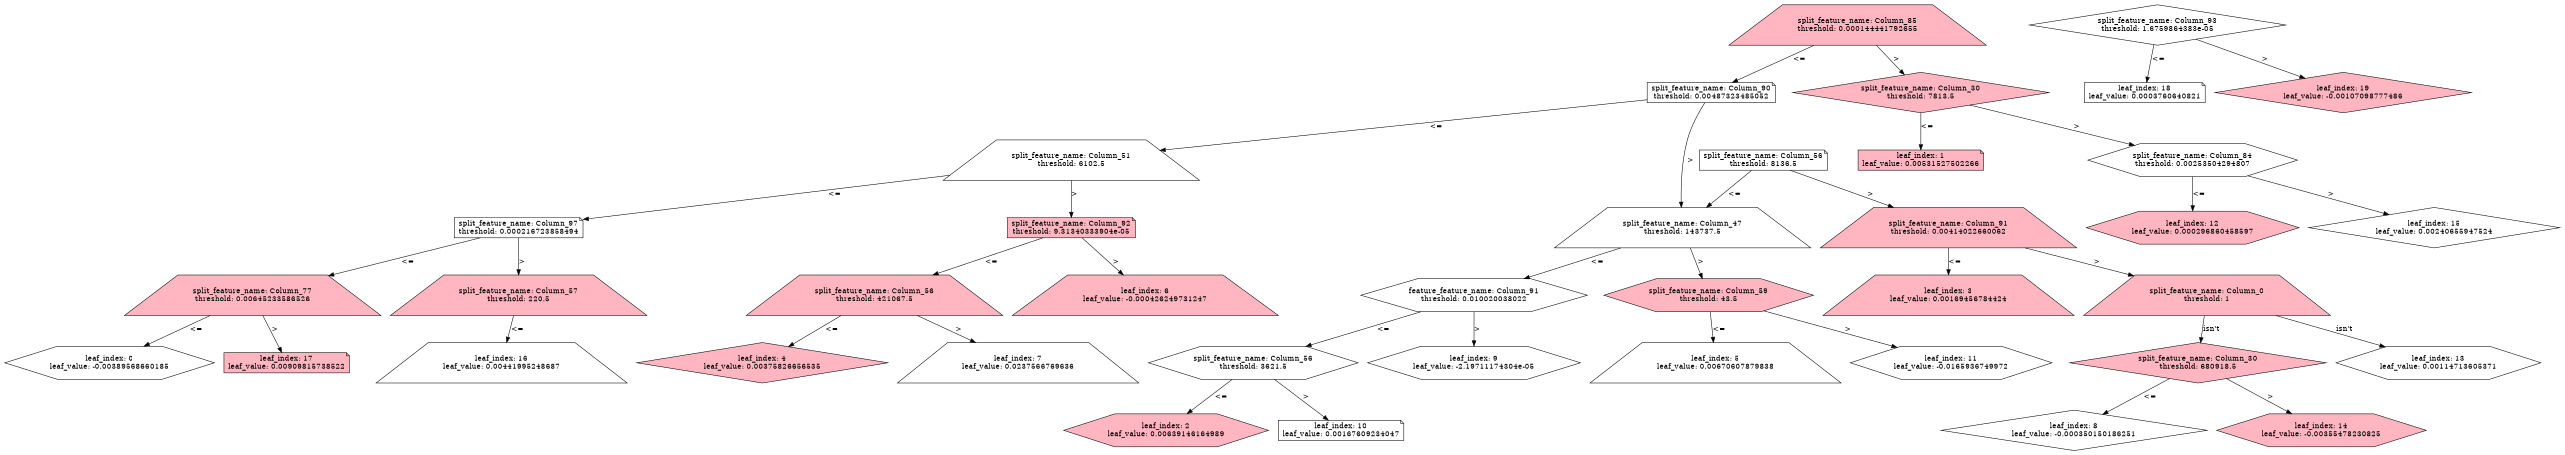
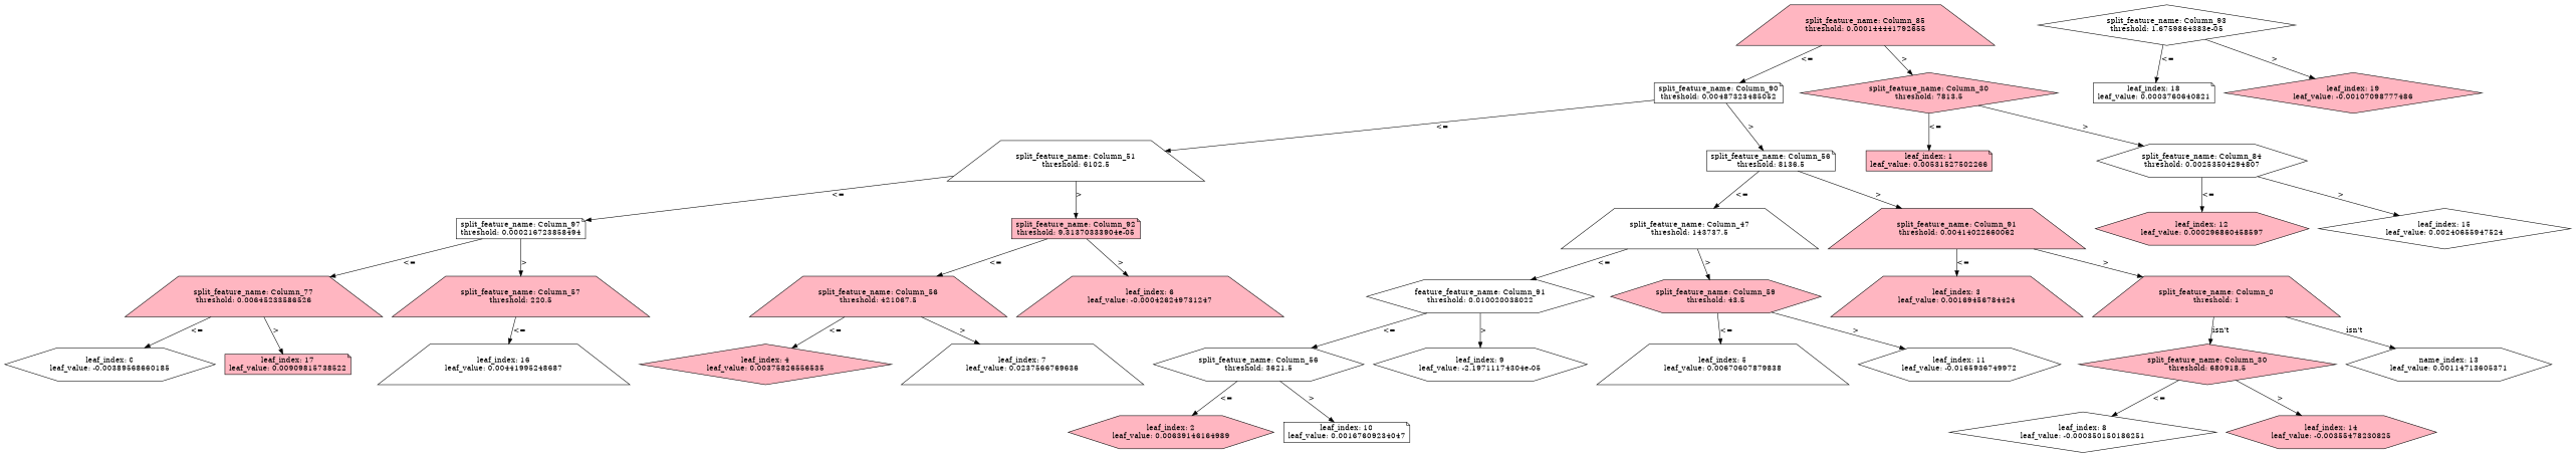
  digraph {
    node [fillcolor=white shape=trapezium style=filled]
    n1 [fillcolor=lightpink label="split_feature_name: Column_85\nthreshold: 0.000144441792655"]
    n2 [label="split_feature_name: Column_90\nthreshold: 0.00487323485052" shape=note]
    n3 [fillcolor=lightpink label="split_feature_name: Column_30\nthreshold: 7813.5" shape=diamond]
    n4 [label="split_feature_name: Column_51\nthreshold: 6102.5"]
    n5 [label="split_feature_name: Column_56\nthreshold: 8136.5" shape=note]
    n6 [fillcolor=lightpink label="leaf_index: 1\nleaf_value: 0.00531527502266" shape=note]
    n7 [label="split_feature_name: Column_84\nthreshold: 0.00253504294807" shape=hexagon]
    n8 [label="split_feature_name: Column_97\nthreshold: 0.000216723858494" shape=note]
-   n9 [fillcolor=lightpink label="split_feature_name: Column_92\nthreshold: 9.31340333904e-05" shape=note]
+   n9 [fillcolor=lightpink label="split_feature_name: Column_92\nthreshold: 9.31370333904e-05" shape=note]
    n10 [label="split_feature_name: Column_47\nthreshold: 143737.5"]
    n11 [fillcolor=lightpink label="split_feature_name: Column_91\nthreshold: 0.00414022660062"]
    n12 [fillcolor=lightpink label="split_feature_name: Column_77\nthreshold: 0.00645233586526"]
    n13 [fillcolor=lightpink label="split_feature_name: Column_57\nthreshold: 220.5"]
    n14 [fillcolor=lightpink label="split_feature_name: Column_56\nthreshold: 421067.5"]
    n15 [fillcolor=lightpink label="leaf_index: 6\nleaf_value: -0.000426249731247"]
    n16 [label="leaf_index: 0\nleaf_value: -0.00389568660185" shape=hexagon]
    n17 [fillcolor=lightpink label="leaf_index: 17\nleaf_value: 0.00909815738522" shape=note]
    n18 [label="leaf_index: 16\nleaf_value: 0.00441995248687"]
    n19 [label="split_feature_name: Column_93\nthreshold: 1.6759864383e-05" shape=diamond]
    n20 [label="leaf_index: 18\nleaf_value: 0.0003760640821" shape=note]
    n21 [fillcolor=lightpink label="leaf_index: 19\nleaf_value: -0.00107098777486" shape=diamond]
-   n22 [fillcolor=lightpink label="leaf_index: 4\nleaf_value: 0.00375826656535" shape=diamond]
+   n22 [fillcolor=lightpink label="leaf_index: 4\nleaf_value: 0.00375826556535" shape=diamond]
    n23 [label="leaf_index: 7\nleaf_value: 0.0237566769636"]
    n24 [label="feature_feature_name: Column_91\nthreshold: 0.010020038022" shape=hexagon]
    n25 [fillcolor=lightpink label="split_feature_name: Column_59\nthreshold: 43.5" shape=hexagon]
    n26 [fillcolor=lightpink label="leaf_index: 3\nleaf_value: 0.00169456784424"]
    n27 [fillcolor=lightpink label="split_feature_name: Column_0\nthreshold: 1"]
    n28 [label="split_feature_name: Column_56\nthreshold: 3621.5" shape=hexagon]
    n29 [label="leaf_index: 9\nleaf_value: -2.19711174304e-05" shape=hexagon]
    n30 [label="leaf_index: 5\nleaf_value: 0.00670607879838"]
    n31 [label="leaf_index: 11\nleaf_value: -0.0165936749972" shape=hexagon]
    n32 [fillcolor=lightpink label="leaf_index: 2\nleaf_value: 0.00639146164989" shape=hexagon]
    n33 [label="leaf_index: 10\nleaf_value: 0.00167609234047" shape=note]
    n34 [fillcolor=lightpink label="split_feature_name: Column_30\nthreshold: 680918.5" shape=diamond]
-   n35 [label="leaf_index: 13\nleaf_value: 0.00114713605371" shape=hexagon]
+   n35 [label="name_index: 13\nleaf_value: 0.00114713605371" shape=hexagon]
    n36 [label="leaf_index: 8\nleaf_value: -0.000350150186251" shape=diamond]
    n37 [fillcolor=lightpink label="leaf_index: 14\nleaf_value: -0.00355478230825" shape=hexagon]
    n38 [fillcolor=lightpink label="leaf_index: 12\nleaf_value: 0.000296860458597" shape=hexagon]
    n39 [label="leaf_index: 15\nleaf_value: 0.00240655947524" shape=diamond]
    n1 -> n2 [label="<="]
    n1 -> n3 [label=">"]
    n2 -> n4 [label="<="]
-   n2 -> n10 [label=">"]
+   n2 -> n5 [label=">"]
    n3 -> n6 [label="<="]
    n3 -> n7 [label=">"]
    n4 -> n8 [label="<="]
    n4 -> n9 [label=">"]
    n5 -> n10 [label="<="]
    n5 -> n11 [label=">"]
    n7 -> n38 [label="<="]
    n7 -> n39 [label=">"]
    n8 -> n12 [label="<="]
    n8 -> n13 [label=">"]
    n9 -> n14 [label="<="]
    n9 -> n15 [label=">"]
    n10 -> n24 [label="<="]
    n10 -> n25 [label=">"]
    n11 -> n26 [label="<="]
    n11 -> n27 [label=">"]
    n12 -> n16 [label="<="]
    n12 -> n17 [label=">"]
    n13 -> n18 [label="<="]
    n14 -> n22 [label="<="]
    n14 -> n23 [label=">"]
    n19 -> n20 [label="<="]
    n19 -> n21 [label=">"]
    n24 -> n28 [label="<="]
    n24 -> n29 [label=">"]
    n25 -> n30 [label="<="]
    n25 -> n31 [label=">"]
    n27 -> n34 [label="isn't"]
    n27 -> n35 [label="isn't"]
    n28 -> n32 [label="<="]
    n28 -> n33 [label=">"]
    n34 -> n36 [label="<="]
    n34 -> n37 [label=">"]
  }
